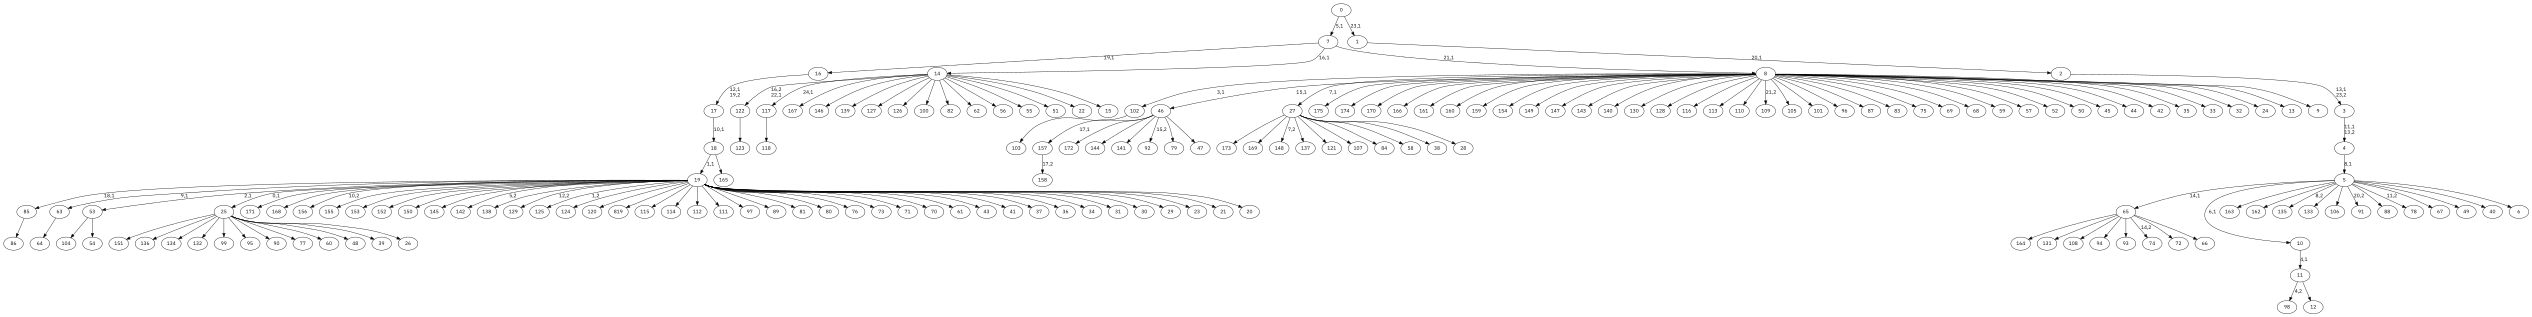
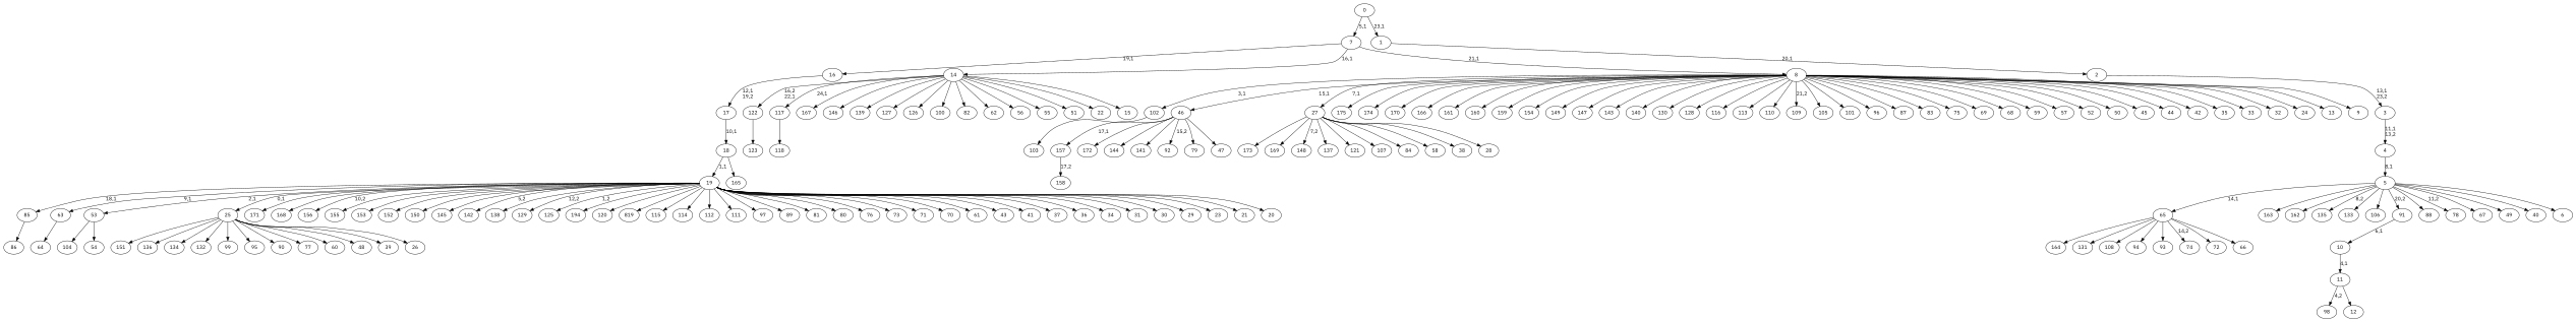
  digraph {
    fontname="IBM Plex Sans"
    node [fontname="IBM Plex Sans"]
    edge [fontname="IBM Plex Sans"]
    157
    158
    122
    123
    117
    118
    102
    103
    85
    86
    65
    164
    131
    108
    94
    93
    74
    72
    66
    63
    64
    53
    104
    54
    46
    172
    144
    141
    92
    79
    47
    27
    173
    169
    148
    137
    121
    107
    84
    58
    38
    28
    25
    151
    136
    134
    132
    99
    95
    90
    77
    60
    48
    39
    26
    19
    171
    168
    156
    155
    153
    152
    150
    145
    142
    138
    129
    125
-   124
+   124 [label=194]
    120
    n71 [label=819]
    115
    114
    112
    111
    97
    89
    81
    80
    76
    73
    71
    70
    61
    43
    41
    37
    36
    34
    31
    30
    29
    23
    21
    20
    18
    165
    17
    16
    14
    167
    146
    139
    127
    126
    100
    82
    62
    56
    55
    51
    22
    15
    11
    98
    12
    10
    8
    175
    174
    170
    166
    161
    160
    159
    154
    149
    147
    143
    140
    130
    128
    116
    113
    110
    109
    105
    101
    96
    87
    83
    75
    69
    68
    59
    57
    52
    50
    45
    44
    42
    35
    33
    32
    24
    13
    9
    7
    5
    163
    162
    135
    133
    106
    91
    88
    78
    67
    49
    40
    6
    4
    3
    2
    1
    0
    157 -> 158 [label="17,2"]
    122 -> 123
    117 -> 118
    102 -> 103
    85 -> 86
    65 -> 164
    65 -> 131
    65 -> 108
    65 -> 94
    65 -> 93
    65 -> 74 [label="14,2"]
    65 -> 72
    65 -> 66
    63 -> 64
    53 -> 104
    53 -> 54
    46 -> 157 [label="17,1"]
    46 -> 172
    46 -> 144
    46 -> 141
    46 -> 92 [label="15,2"]
    46 -> 79
    46 -> 47
    27 -> 173
    27 -> 169
    27 -> 148 [label="7,2"]
    27 -> 137
    27 -> 121
    27 -> 107
    27 -> 84
    27 -> 58
    27 -> 38
    27 -> 28
    25 -> 151
    25 -> 136
    25 -> 134
    25 -> 132
    25 -> 99
    25 -> 95
    25 -> 90
    25 -> 77
    25 -> 60
    25 -> 48
    25 -> 39
    25 -> 26
    19 -> 85 [label="18,1"]
    19 -> 63 [label="9,1"]
    19 -> 53 [label="2,1"]
    19 -> 25 [label="0,1"]
    19 -> 171
    19 -> 168
    19 -> 156 [label="10,2"]
    19 -> 155
    19 -> 153
    19 -> 152
    19 -> 150
    19 -> 145
    19 -> 142 [label="5,2"]
    19 -> 138
    19 -> 129 [label="12,2"]
    19 -> 125 [label="1,2"]
    19 -> 124
    19 -> 120
    19 -> n71
    19 -> 115
    19 -> 114
    19 -> 112
    19 -> 111
    19 -> 97
    19 -> 89
    19 -> 81
    19 -> 80
    19 -> 76
    19 -> 73
    19 -> 71
    19 -> 70
    19 -> 61
    19 -> 43
    19 -> 41
    19 -> 37
    19 -> 36
    19 -> 34
    19 -> 31
    19 -> 30
    19 -> 29
    19 -> 23
    19 -> 21
    19 -> 20
    18 -> 19 [label="1,1"]
    18 -> 165
    17 -> 18 [label="10,1"]
    16 -> 17 [label="12,1\n19,2"]
    14 -> 122 [label="16,2\n22,1"]
    14 -> 117 [label="24,1"]
    14 -> 167
    14 -> 146
    14 -> 139
    14 -> 127
    14 -> 126
    14 -> 100
    14 -> 82
    14 -> 62
    14 -> 56
    14 -> 55
    14 -> 51
    14 -> 22
    14 -> 15
    11 -> 98 [label="4,2"]
    11 -> 12
    10 -> 11 [label="4,1"]
    8 -> 102 [label="3,1"]
    8 -> 46 [label="15,1"]
    8 -> 27 [label="7,1"]
    8 -> 175
    8 -> 174
    8 -> 170
    8 -> 166
    8 -> 161
    8 -> 160
    8 -> 159
    8 -> 154
    8 -> 149
    8 -> 147
    8 -> 143
    8 -> 140
    8 -> 130
    8 -> 128
    8 -> 116
    8 -> 113
    8 -> 110
    8 -> 109 [label="21,2"]
    8 -> 105
    8 -> 101
    8 -> 96
    8 -> 87
    8 -> 83
    8 -> 75
    8 -> 69
    8 -> 68
    8 -> 59
    8 -> 57
    8 -> 52
    8 -> 50
    8 -> 45
    8 -> 44
    8 -> 42
    8 -> 35
    8 -> 33
    8 -> 32
    8 -> 24
    8 -> 13
    8 -> 9
    7 -> 16 [label="19,1"]
    7 -> 14 [label="16,1"]
    7 -> 8 [label="21,1"]
    5 -> 65 [label="14,1"]
-   5 -> 10 [label="6,1"]
+   91 -> 10 [label="6,1"]
    5 -> 163
    5 -> 162
    5 -> 135 [label="8,2"]
    5 -> 133
    5 -> 106
    5 -> 91 [label="20,2"]
    5 -> 88
    5 -> 78 [label="11,2"]
    5 -> 67
    5 -> 49
    5 -> 40
    5 -> 6
    4 -> 5 [label="8,1"]
    3 -> 4 [label="11,1\n13,2"]
    2 -> 3 [label="13,1\n23,2"]
    1 -> 2 [label="20,1"]
    0 -> 7 [label="5,1"]
    0 -> 1 [label="23,1"]
  }
